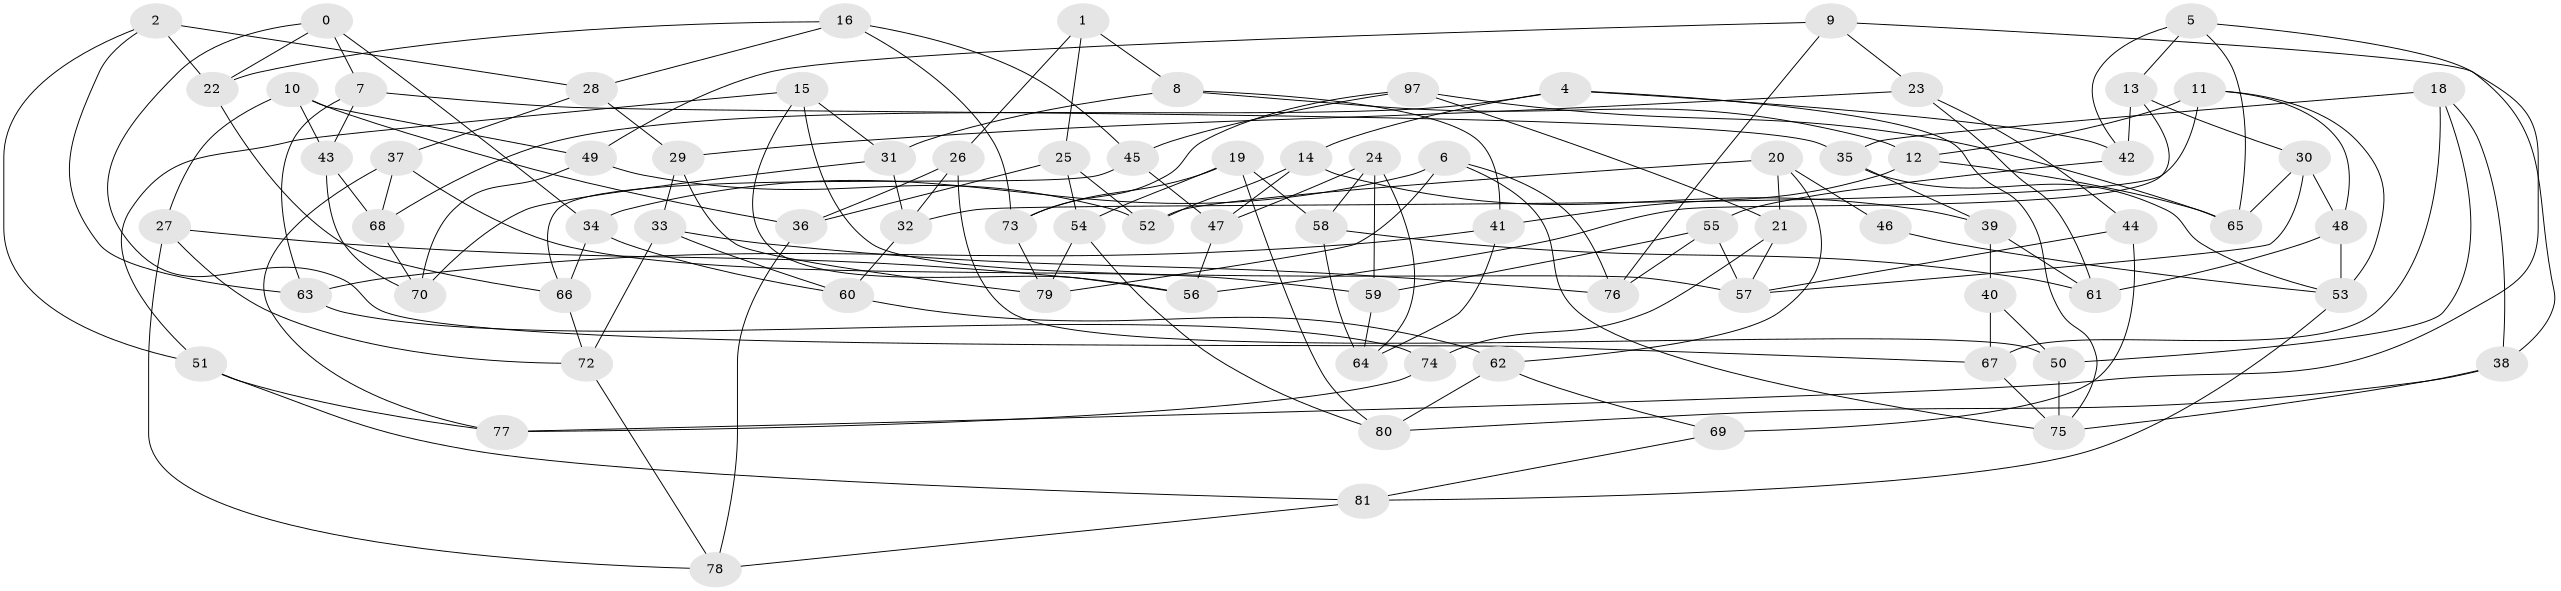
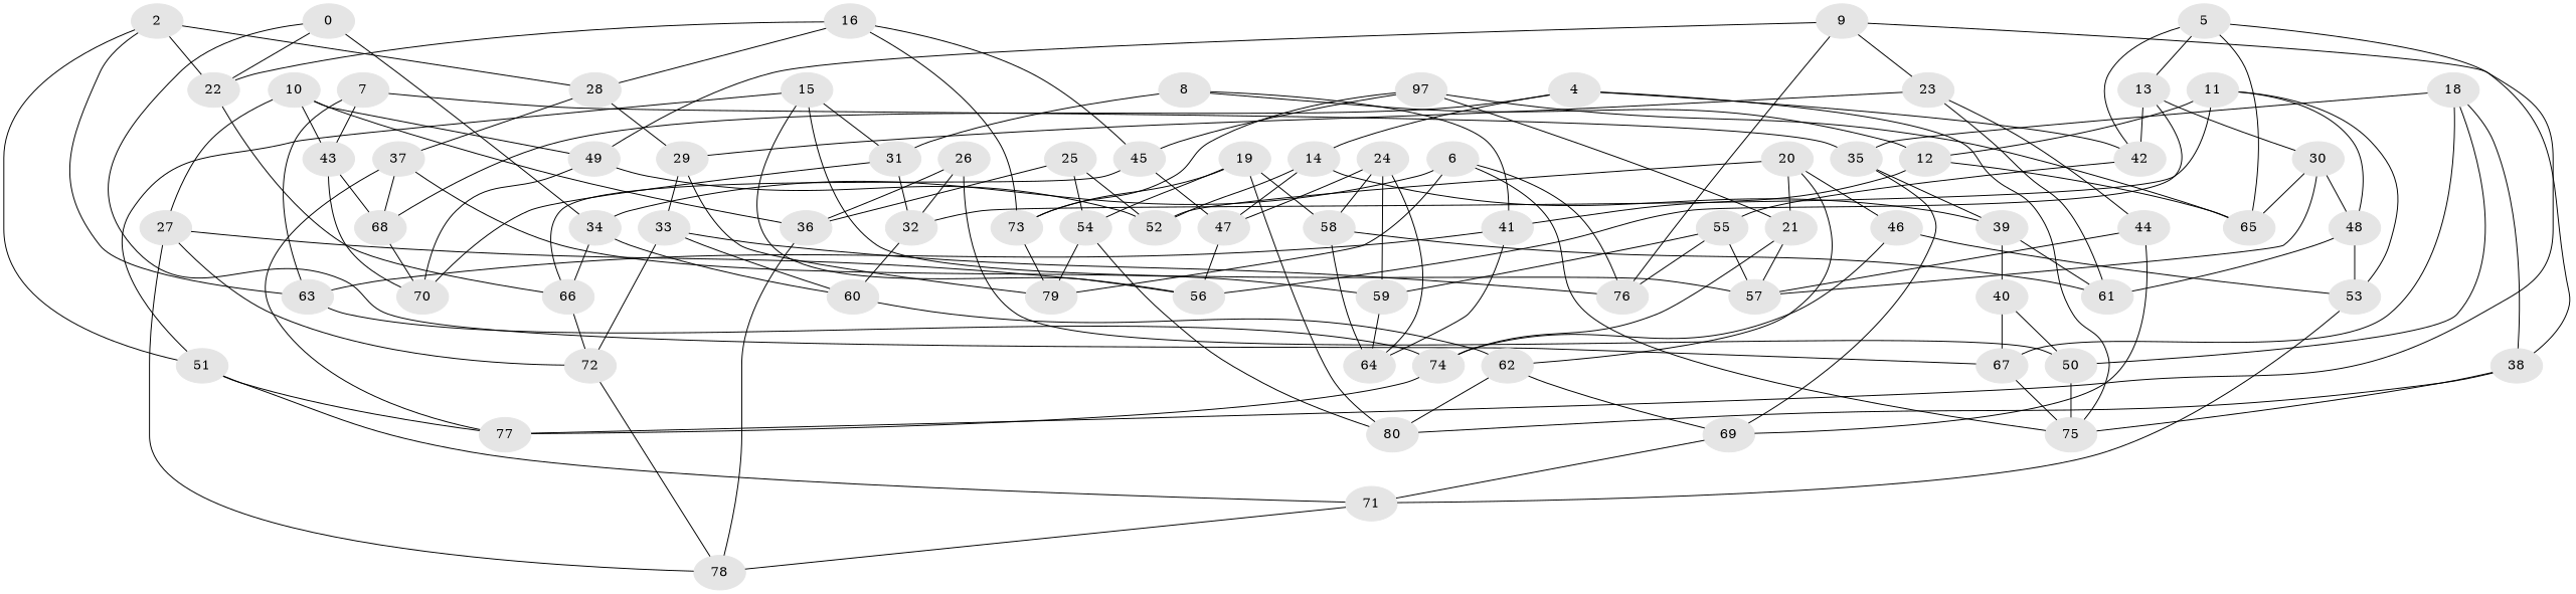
  graph {
    node [color=gray90 style=filled]
-   1
    8
    25
    26
    12
    31
    41
    36
    52
    54
    32
    50
    46
    53
    74
    2
    22
    28
    51
    63
    66
    29
    37
    77
-   71 [label=81]
+   71
    n26 [label=0]
    7
    34
    67
    35
    43
    60
    75
    4
    14
    42
    68
    39
    47
    55
    70
    5
    13
    65
    30
    56
    6
    76
    79
    69
    64
    9
    23
    38
    49
    44
    61
    80
    10
    27
    72
    78
    11
    48
    57
    40
    15
    16
    45
    73
    n71 [label=97]
    21
    18
    19
    58
    20
    62
    33
    24
    59
-   1 -- 8
-   1 -- 25
-   1 -- 26
    8 -- 12
    8 -- 31
    8 -- 41
    25 -- 36
    25 -- 52
    25 -- 54
    26 -- 36
    26 -- 32
    26 -- 50
    12 -- 41
    12 -- 65
    31 -- 32
    31 -- 70
    41 -- 63
    41 -- 64
    36 -- 78
    54 -- 79
    54 -- 80
    32 -- 60
    50 -- 75
    46 -- 53
+   46 -- 74
    53 -- 71
    74 -- 77
    2 -- 22
    2 -- 28
    2 -- 51
    2 -- 63
    22 -- 66
    28 -- 29
    28 -- 37
    51 -- 77
    51 -- 71
    63 -- 74
    66 -- 72
    29 -- 79
    29 -- 33
    37 -- 77
    37 -- 68
    37 -- 59
    71 -- 78
    n26 -- 22
-   n26 -- 7
    n26 -- 34
    n26 -- 67
    7 -- 63
    7 -- 35
    7 -- 43
    34 -- 66
    34 -- 60
    67 -- 75
    35 -- 39
-   35 -- 53
+   35 -- 69
    43 -- 68
    43 -- 70
    60 -- 62
    4 -- 75
    4 -- 14
    4 -- 42
    4 -- 68
    14 -- 52
    14 -- 39
    14 -- 47
    42 -- 55
    68 -- 70
    39 -- 61
    39 -- 40
    47 -- 56
    55 -- 76
    55 -- 57
    55 -- 59
    5 -- 77
    5 -- 42
    5 -- 13
    5 -- 65
    13 -- 42
    13 -- 30
    13 -- 56
    30 -- 65
    30 -- 48
    30 -- 57
    6 -- 34
    6 -- 75
    6 -- 76
    6 -- 79
    69 -- 71
    9 -- 76
    9 -- 23
    9 -- 38
    9 -- 49
    23 -- 29
    23 -- 44
    23 -- 61
    38 -- 75
    38 -- 80
    49 -- 52
    49 -- 70
    44 -- 69
    44 -- 57
    10 -- 36
    10 -- 43
    10 -- 49
    10 -- 27
    27 -- 56
    27 -- 72
    27 -- 78
    72 -- 78
    11 -- 12
    11 -- 32
    11 -- 53
    11 -- 48
    48 -- 53
    48 -- 61
    40 -- 50
    40 -- 67
    15 -- 31
    15 -- 51
    15 -- 56
    15 -- 57
    16 -- 22
    16 -- 28
    16 -- 45
    16 -- 73
    45 -- 66
    45 -- 47
    73 -- 79
    n71 -- 65
    n71 -- 45
    n71 -- 73
    n71 -- 21
    21 -- 74
    21 -- 57
    18 -- 50
    18 -- 67
    18 -- 35
    18 -- 38
    19 -- 54
    19 -- 80
    19 -- 73
    19 -- 58
    58 -- 64
    58 -- 61
    20 -- 52
    20 -- 46
    20 -- 21
    20 -- 62
    62 -- 69
    62 -- 80
    33 -- 60
    33 -- 76
    33 -- 72
    24 -- 47
    24 -- 64
    24 -- 58
    24 -- 59
    59 -- 64
  }
